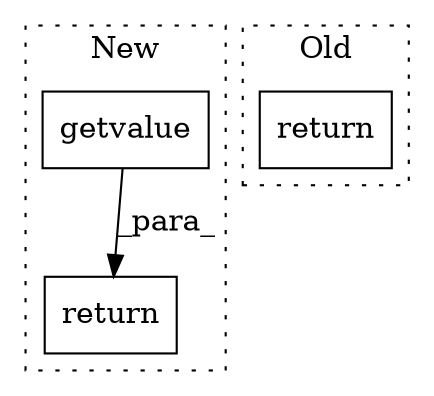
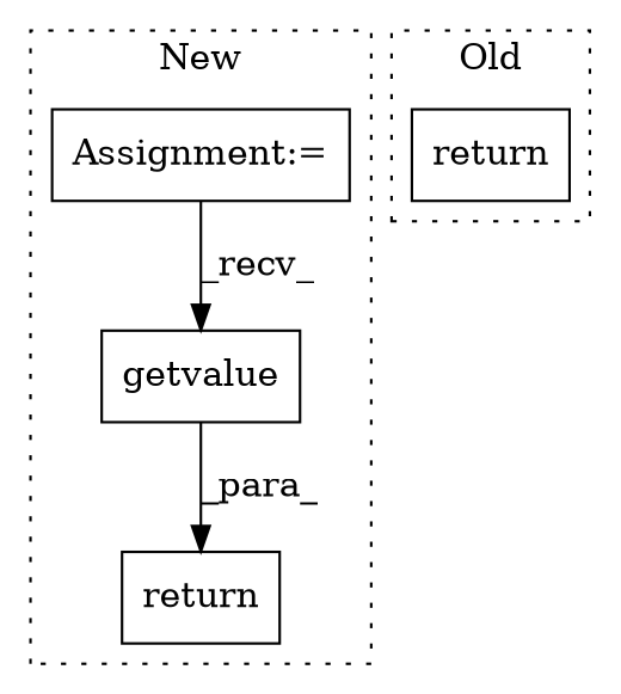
  digraph {
    node [a=41 l=7 shape=box]
    n1 [a=32 l=10 label=getvalue s=16026]
    n2 [label=return s=16015]
+   n3 [a=7 l=1 label="Assignment:=" s=15737]
    n4 [label=return s=14772]
    subgraph cluster_1 {
      label=New
      style=dotted
      n1
      n2
+     n3
    }
    subgraph cluster_2 {
      label=Old
      style=dotted
      n4
    }
    n1 -> n2 [label=_para_]
+   n3 -> n1 [label=_recv_]
  }
